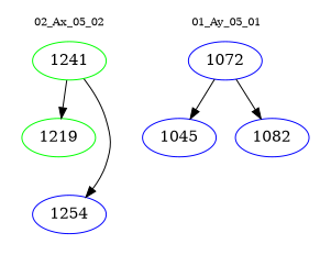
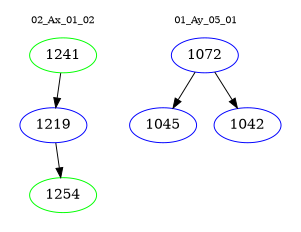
  digraph {
    node [color=blue]
    edge [color=black]
    n1 [color=green label=1241]
-   n2 [color=green label=1219]
-   n3 [label=1254]
+   n2 [label=1219]
+   n3 [color=green label=1254]
    n4 [label=1072]
    n5 [label=1045]
-   n6 [label=1082]
+   n6 [label=1042]
    subgraph cluster_1 {
      color=white
      fontsize=10
-     label="02_Ax_05_02"
+     label="02_Ax_01_02"
      n1
      n2
      n3
    }
    subgraph cluster_2 {
      color=white
      fontsize=10
      label="01_Ay_05_01"
      n4
      n5
      n6
    }
    n1 -> n2
-   n1 -> n3
+   n2 -> n3
    n4 -> n5
    n4 -> n6
  }
